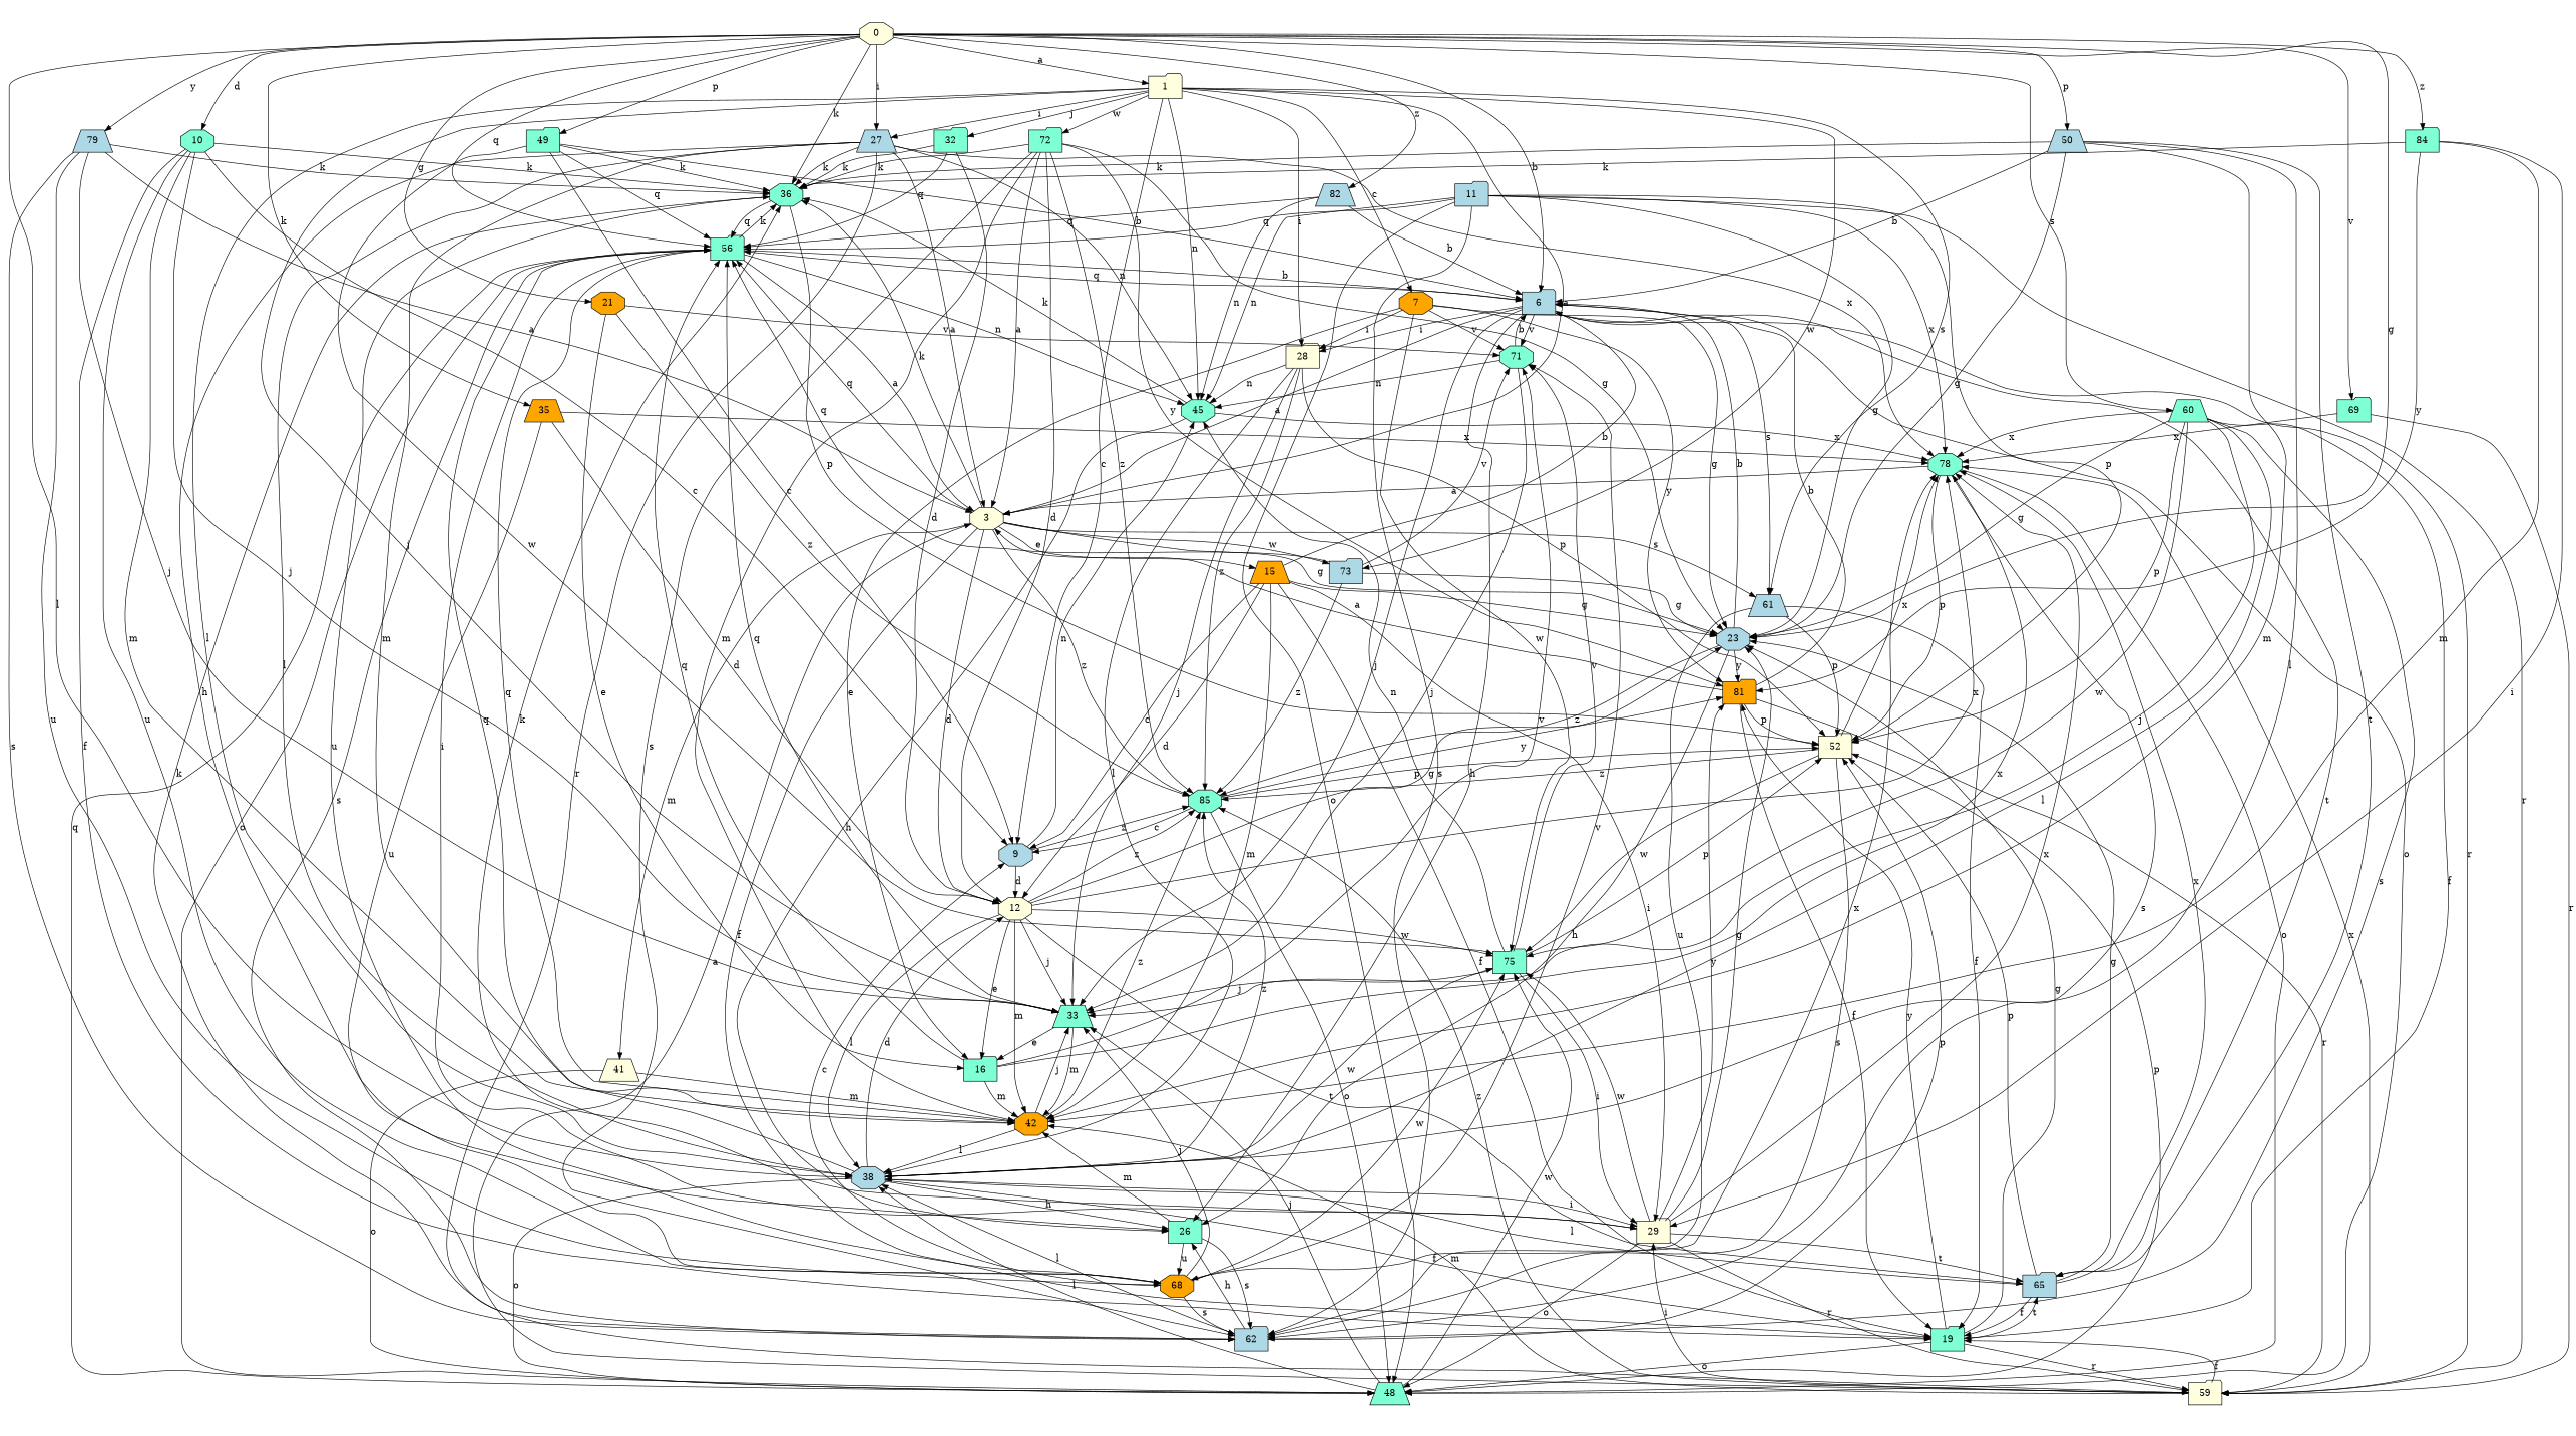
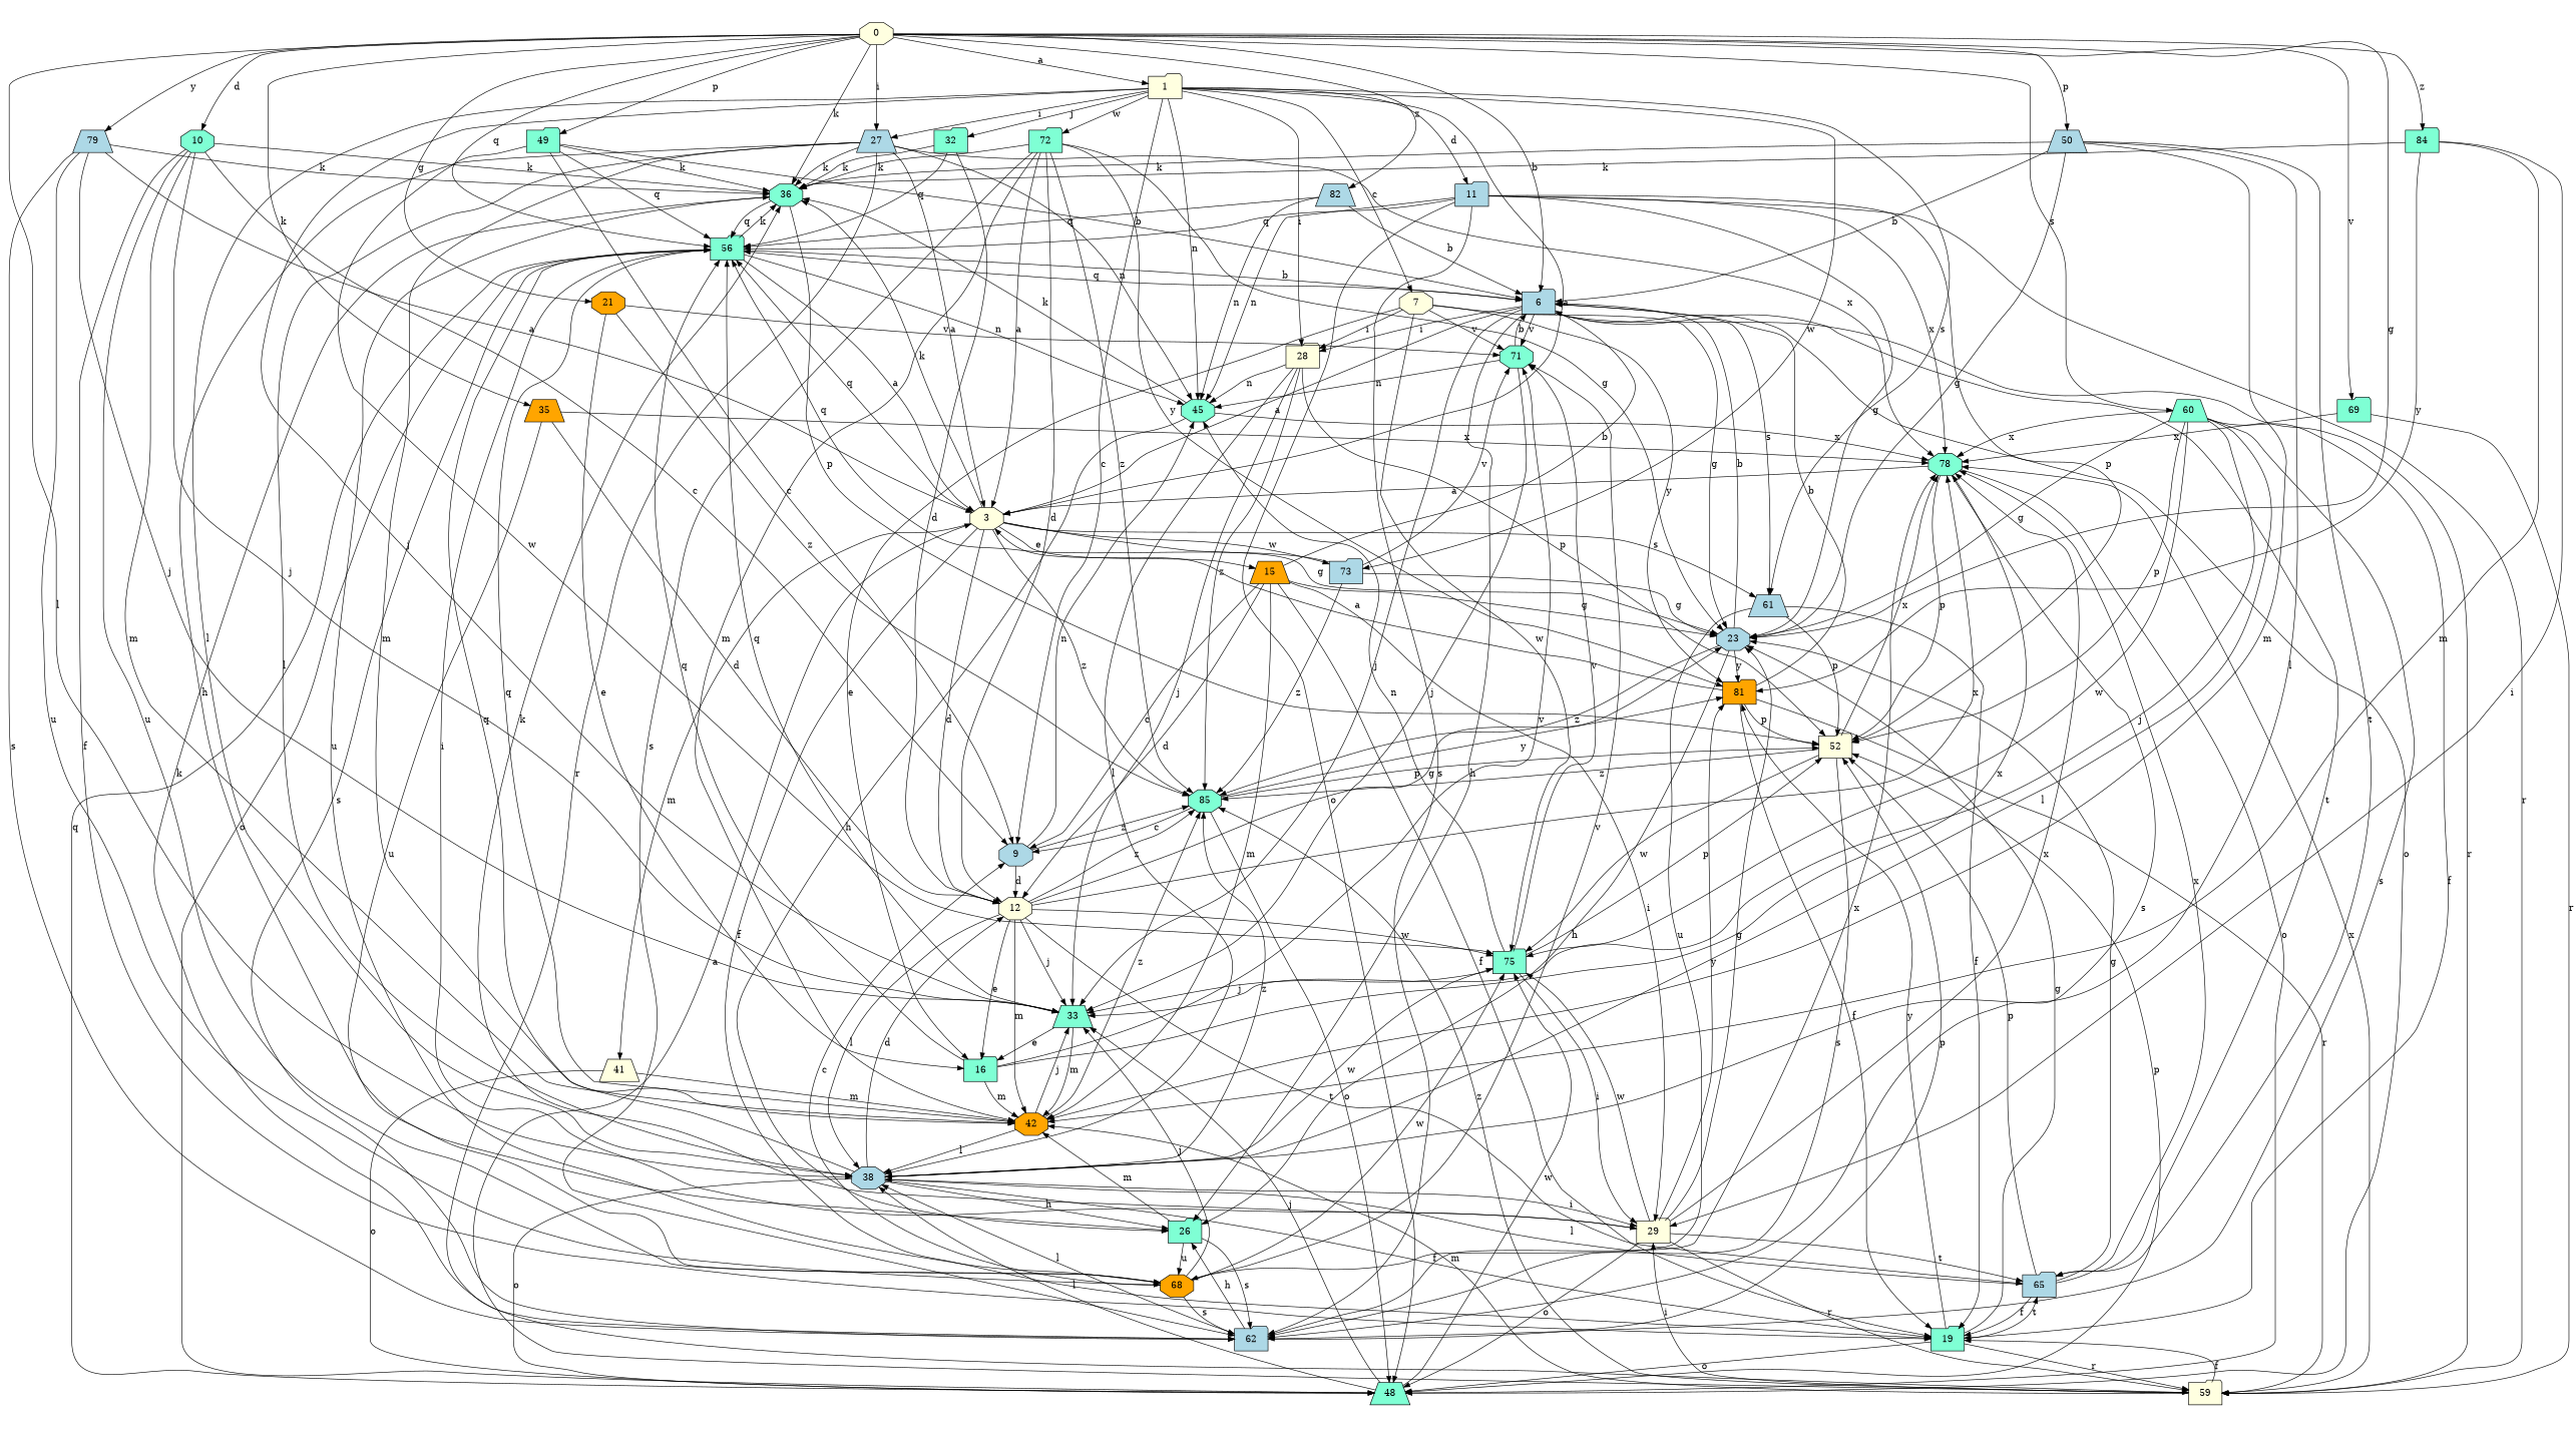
  strict digraph {
    node [fillcolor=aquamarine shape=folder style=filled]
    0 [fillcolor=lightyellow shape=octagon]
    1 [fillcolor=lightyellow]
    6 [fillcolor=lightblue]
    10 [shape=octagon]
    21 [fillcolor=orange shape=octagon]
    23 [fillcolor=lightblue shape=octagon]
    27 [fillcolor=lightblue shape=trapezium]
    35 [fillcolor=orange shape=trapezium]
    36 [shape=octagon]
    38 [fillcolor=lightblue shape=octagon]
    49
    50 [fillcolor=lightblue shape=trapezium]
    56
    60 [shape=trapezium]
    69
    79 [fillcolor=lightblue shape=trapezium]
    82 [fillcolor=lightblue shape=trapezium]
    84
    3 [fillcolor=lightyellow shape=octagon]
-   7 [fillcolor=orange shape=octagon]
+   7 [fillcolor=lightyellow shape=octagon]
    9 [fillcolor=lightblue shape=octagon]
    11 [fillcolor=lightblue]
    28 [fillcolor=lightyellow]
    32
    33 [shape=trapezium]
    45 [shape=octagon]
    61 [fillcolor=lightblue shape=trapezium]
    72
    73 [fillcolor=lightblue]
    26
    48 [shape=trapezium]
    59 [fillcolor=lightyellow]
    65 [fillcolor=lightblue]
    71 [shape=octagon]
    19
    42 [fillcolor=orange shape=octagon]
    68 [fillcolor=orange shape=octagon]
    85 [shape=octagon]
    16
    81 [fillcolor=orange]
    78 [shape=octagon]
    12 [fillcolor=lightyellow shape=octagon]
    52 [fillcolor=lightyellow]
    75
    29 [fillcolor=lightyellow]
    62 [fillcolor=lightblue]
    15 [fillcolor=orange shape=trapezium]
    41 [fillcolor=lightyellow shape=trapezium]
    0 -> 1 [label=a]
    0 -> 6 [label=b]
    0 -> 10 [label=d]
    0 -> 21 [label=g]
    0 -> 23 [label=g]
    0 -> 27 [label=i]
    0 -> 35 [label=k]
    0 -> 36 [label=k]
    0 -> 38 [label=l]
    0 -> 49 [label=p]
    0 -> 50 [label=p]
    0 -> 56 [label=q]
    0 -> 60 [label=s]
    0 -> 69 [label=v]
    0 -> 79 [label=y]
    0 -> 82 [label=z]
    0 -> 84 [label=z]
    1 -> 27 [label=i]
    1 -> 38 [label=l]
    1 -> 3 [label=a]
    1 -> 7 [label=c]
    1 -> 9 [label=c]
+   1 -> 11 [label=d]
    1 -> 28 [label=i]
    1 -> 32 [label=j]
    1 -> 33 [label=j]
    1 -> 45 [label=n]
    1 -> 61 [label=s]
    1 -> 72 [label=w]
    1 -> 73 [label=w]
    6 -> 56 [label=q]
    6 -> 3 [label=a]
    6 -> 28 [label=i]
    6 -> 33 [label=j]
    6 -> 61 [label=s]
    6 -> 26 [label=h]
    6 -> 48 [label=o]
    6 -> 59 [label=r]
    6 -> 65 [label=t]
    6 -> 71 [label=v]
    10 -> 36 [label=k]
    10 -> 9 [label=c]
    10 -> 33 [label=j]
    10 -> 19 [label=f]
    10 -> 42 [label=m]
    10 -> 68 [label=u]
    21 -> 71 [label=v]
    21 -> 85 [label=z]
    21 -> 16 [label=e]
    23 -> 6 [label=b]
    23 -> 26 [label=h]
    23 -> 85 [label=z]
    23 -> 81 [label=y]
    27 -> 36 [label=k]
    27 -> 38 [label=l]
    27 -> 3 [label=a]
    27 -> 45 [label=n]
    27 -> 26 [label=h]
    27 -> 59 [label=r]
    27 -> 42 [label=m]
    27 -> 78 [label=x]
    35 -> 68 [label=u]
    35 -> 78 [label=x]
    35 -> 12 [label=d]
    36 -> 56 [label=q]
    36 -> 68 [label=u]
    36 -> 52 [label=p]
    38 -> 56 [label=q]
    38 -> 26 [label=h]
    38 -> 48 [label=o]
    38 -> 19 [label=f]
    38 -> 85 [label=z]
    38 -> 12 [label=d]
    38 -> 75 [label=w]
    38 -> 29 [label=i]
    49 -> 6 [label=b]
    49 -> 36 [label=k]
    49 -> 56 [label=q]
    49 -> 9 [label=c]
    49 -> 75 [label=w]
    50 -> 6 [label=b]
    50 -> 23 [label=g]
    50 -> 36 [label=k]
    50 -> 38 [label=l]
    50 -> 65 [label=t]
    50 -> 42 [label=m]
    56 -> 6 [label=b]
    56 -> 36 [label=k]
    56 -> 3 [label=a]
    56 -> 45 [label=n]
    56 -> 48 [label=o]
    56 -> 29 [label=i]
    56 -> 62 [label=s]
    60 -> 23 [label=g]
    60 -> 38 [label=l]
    60 -> 33 [label=j]
    60 -> 19 [label=f]
    60 -> 78 [label=x]
    60 -> 52 [label=p]
    60 -> 75 [label=w]
    60 -> 62 [label=s]
    69 -> 59 [label=r]
    69 -> 78 [label=x]
    79 -> 36 [label=k]
    79 -> 3 [label=a]
    79 -> 33 [label=j]
    79 -> 68 [label=u]
    79 -> 62 [label=s]
    82 -> 6 [label=b]
    82 -> 56 [label=q]
    82 -> 45 [label=n]
    84 -> 36 [label=k]
    84 -> 42 [label=m]
    84 -> 81 [label=y]
    84 -> 29 [label=i]
    3 -> 23 [label=g]
    3 -> 36 [label=k]
    3 -> 56 [label=q]
    3 -> 61 [label=s]
    3 -> 73 [label=w]
    3 -> 19 [label=f]
    3 -> 85 [label=z]
    3 -> 12 [label=d]
    3 -> 15 [label=e]
    3 -> 41 [label=m]
    7 -> 23 [label=g]
    7 -> 28 [label=i]
    7 -> 71 [label=v]
    7 -> 16 [label=e]
    7 -> 81 [label=y]
    7 -> 75 [label=w]
    9 -> 45 [label=n]
    9 -> 85 [label=z]
    9 -> 12 [label=d]
    11 -> 23 [label=g]
    11 -> 56 [label=q]
    11 -> 45 [label=n]
    11 -> 48 [label=o]
    11 -> 59 [label=r]
    11 -> 78 [label=x]
    11 -> 52 [label=p]
    11 -> 62 [label=s]
    28 -> 38 [label=l]
    28 -> 33 [label=j]
    28 -> 45 [label=n]
    28 -> 85 [label=z]
    28 -> 52 [label=p]
    32 -> 36 [label=k]
    32 -> 56 [label=q]
    32 -> 12 [label=d]
    33 -> 56 [label=q]
    33 -> 42 [label=m]
    33 -> 16 [label=e]
    45 -> 36 [label=k]
    45 -> 26 [label=h]
    45 -> 78 [label=x]
    61 -> 19 [label=f]
    61 -> 68 [label=u]
    61 -> 52 [label=p]
    72 -> 23 [label=g]
    72 -> 36 [label=k]
    72 -> 3 [label=a]
    72 -> 42 [label=m]
    72 -> 85 [label=z]
    72 -> 81 [label=y]
    72 -> 12 [label=d]
    72 -> 62 [label=s]
    73 -> 23 [label=g]
    73 -> 56 [label=q]
    73 -> 71 [label=v]
    73 -> 85 [label=z]
    26 -> 42 [label=m]
    26 -> 68 [label=u]
    26 -> 62 [label=s]
    48 -> 38 [label=l]
    48 -> 56 [label=q]
    48 -> 33 [label=j]
    48 -> 52 [label=p]
    48 -> 75 [label=w]
    59 -> 3 [label=a]
    59 -> 19 [label=f]
    59 -> 42 [label=m]
    59 -> 85 [label=z]
    59 -> 78 [label=x]
    59 -> 29 [label=i]
    65 -> 23 [label=g]
    65 -> 38 [label=l]
    65 -> 19 [label=f]
    65 -> 78 [label=x]
    65 -> 52 [label=p]
    71 -> 6 [label=b]
    71 -> 33 [label=j]
    71 -> 45 [label=n]
    19 -> 23 [label=g]
    19 -> 48 [label=o]
    19 -> 59 [label=r]
    19 -> 65 [label=t]
    19 -> 81 [label=y]
    42 -> 38 [label=l]
    42 -> 56 [label=q]
    42 -> 33 [label=j]
    42 -> 85 [label=z]
    68 -> 9 [label=c]
    68 -> 33 [label=j]
    68 -> 71 [label=v]
    68 -> 75 [label=w]
    68 -> 62 [label=s]
    85 -> 9 [label=c]
    85 -> 48 [label=o]
    85 -> 81 [label=y]
    85 -> 52 [label=p]
    16 -> 56 [label=q]
    16 -> 71 [label=v]
    16 -> 42 [label=m]
    16 -> 78 [label=x]
    81 -> 6 [label=b]
    81 -> 3 [label=a]
    81 -> 59 [label=r]
    81 -> 19 [label=f]
    81 -> 52 [label=p]
    78 -> 3 [label=a]
    78 -> 48 [label=o]
    78 -> 52 [label=p]
    78 -> 62 [label=s]
    12 -> 23 [label=g]
    12 -> 38 [label=l]
    12 -> 33 [label=j]
    12 -> 65 [label=t]
    12 -> 42 [label=m]
    12 -> 85 [label=z]
    12 -> 16 [label=e]
    12 -> 78 [label=x]
    12 -> 75 [label=w]
    52 -> 85 [label=z]
    52 -> 78 [label=x]
    52 -> 75 [label=w]
    52 -> 62 [label=s]
    75 -> 33 [label=j]
    75 -> 45 [label=n]
    75 -> 71 [label=v]
    75 -> 52 [label=p]
    75 -> 29 [label=i]
    29 -> 23 [label=g]
    29 -> 36 [label=k]
    29 -> 48 [label=o]
    29 -> 59 [label=r]
    29 -> 65 [label=t]
    29 -> 81 [label=y]
    29 -> 78 [label=x]
    29 -> 75 [label=w]
    62 -> 36 [label=k]
    62 -> 38 [label=l]
    62 -> 26 [label=h]
    62 -> 78 [label=x]
    62 -> 52 [label=p]
    15 -> 6 [label=b]
    15 -> 23 [label=g]
    15 -> 9 [label=c]
    15 -> 19 [label=f]
    15 -> 42 [label=m]
    15 -> 12 [label=d]
    15 -> 29 [label=i]
    41 -> 48 [label=o]
    41 -> 42 [label=m]
  }
